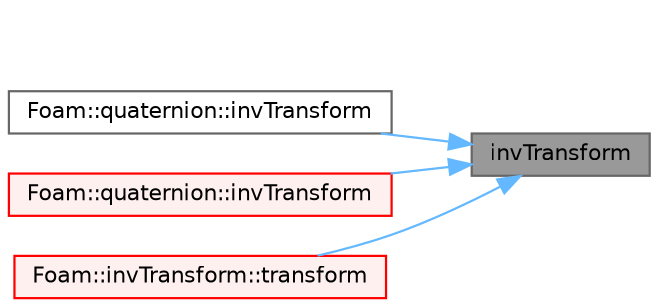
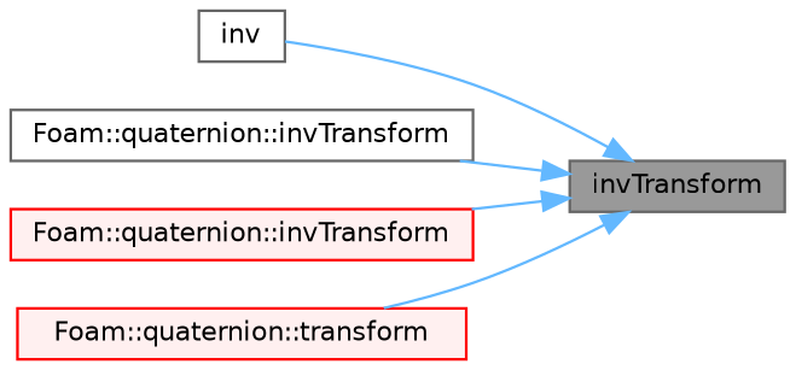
  digraph {
    rankdir=RL
    node [color=grey40 fillcolor=white fontname=Helvetica fontsize=10 shape=box style=filled]
    edge [color=steelblue1 dir=back fontname=Helvetica fontsize=10 labelfontname=Helvetica labelfontsize=10 style=solid]
    n1 [color=gray40 fillcolor=grey60 fontcolor=black height=0.2 label=invTransform width=0.4]
+   n2 [height=0.2 label=inv width=0.4]
    n3 [height=0.2 label="Foam::quaternion::invTransform" width=0.4]
    n4 [color=red fillcolor="#FFF0F0" height=0.2 label="Foam::quaternion::invTransform" width=0.4]
-   n5 [color=red fillcolor="#FFF0F0" height=0.2 label="Foam::invTransform::transform" width=0.4]
+   n5 [color=red fillcolor="#FFF0F0" height=0.2 label="Foam::quaternion::transform" width=0.4]
+   n1 -> n2
    n1 -> n3
    n1 -> n4
    n1 -> n5
  }
